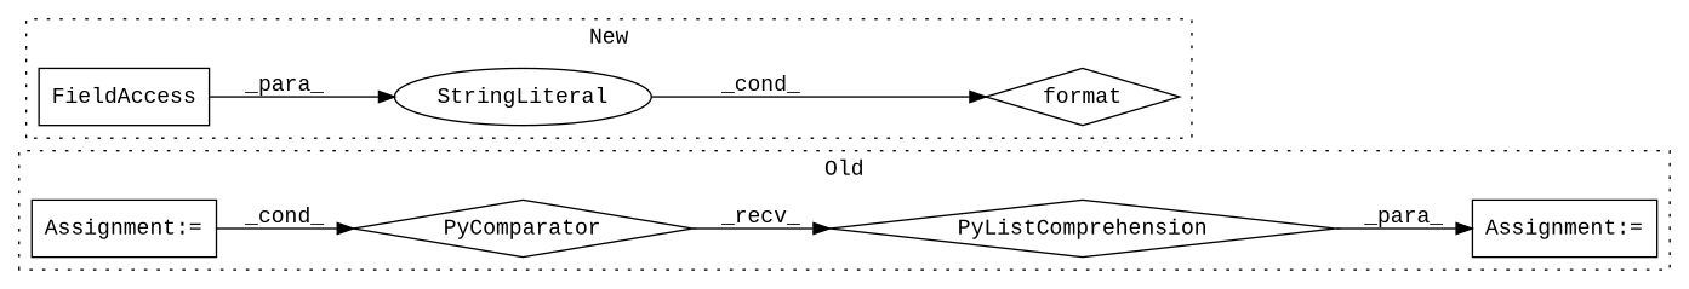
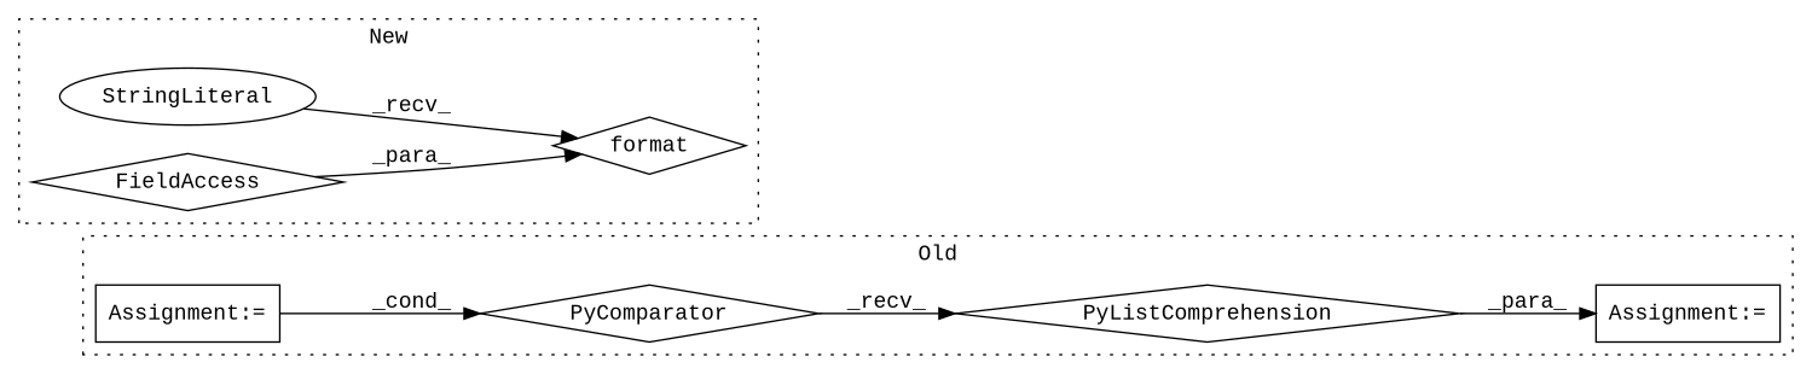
  digraph {
    fontname="Liberation Mono"
    rankdir=LR
    node [a=7 fontname="Liberation Mono" l=50 s=1826 shape=diamond]
    edge [fontname="Liberation Mono"]
    n1 [a=113 label=PyComparator]
    n2 [label="Assignment:=" shape=box]
    n3 [l=1 label="Assignment:=" s=1714 shape=box]
    n4 [a=109 l=145 label=PyListComprehension s=1739]
    n5 [a=32 l="7,1" label=format s="1634,1651"]
    n6 [a=45 l=73 label=StringLiteral s=1560 shape=ellipse]
-   n7 [a=22 l=10 label=FieldAccess s=1641 shape=box]
+   n7 [a=22 l=10 label=FieldAccess s=1641]
    subgraph cluster_1 {
      label=Old
      style=dotted
      n1
      n2
      n3
      n4
    }
    subgraph cluster_2 {
      label=New
      style=dotted
      n5
      n6
      n7
    }
    n1 -> n4 [label=_recv_]
    n2 -> n1 [label=_cond_]
    n4 -> n3 [label=_para_]
-   n6 -> n5 [label=_cond_]
-   n7 -> n6 [label=_para_]
+   n6 -> n5 [label=_recv_]
+   n7 -> n5 [label=_para_]
  }
